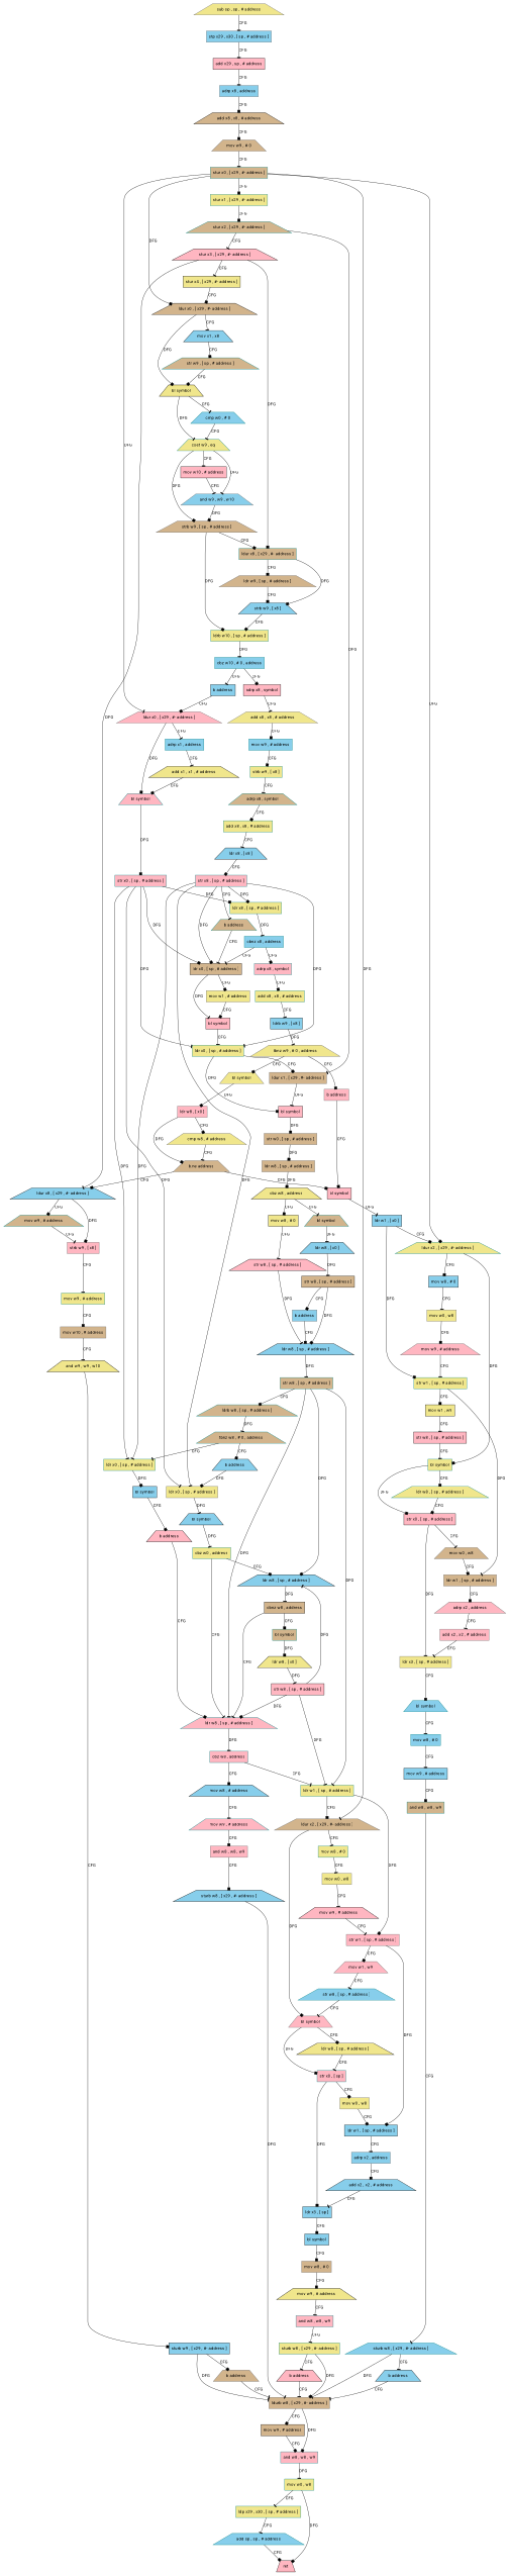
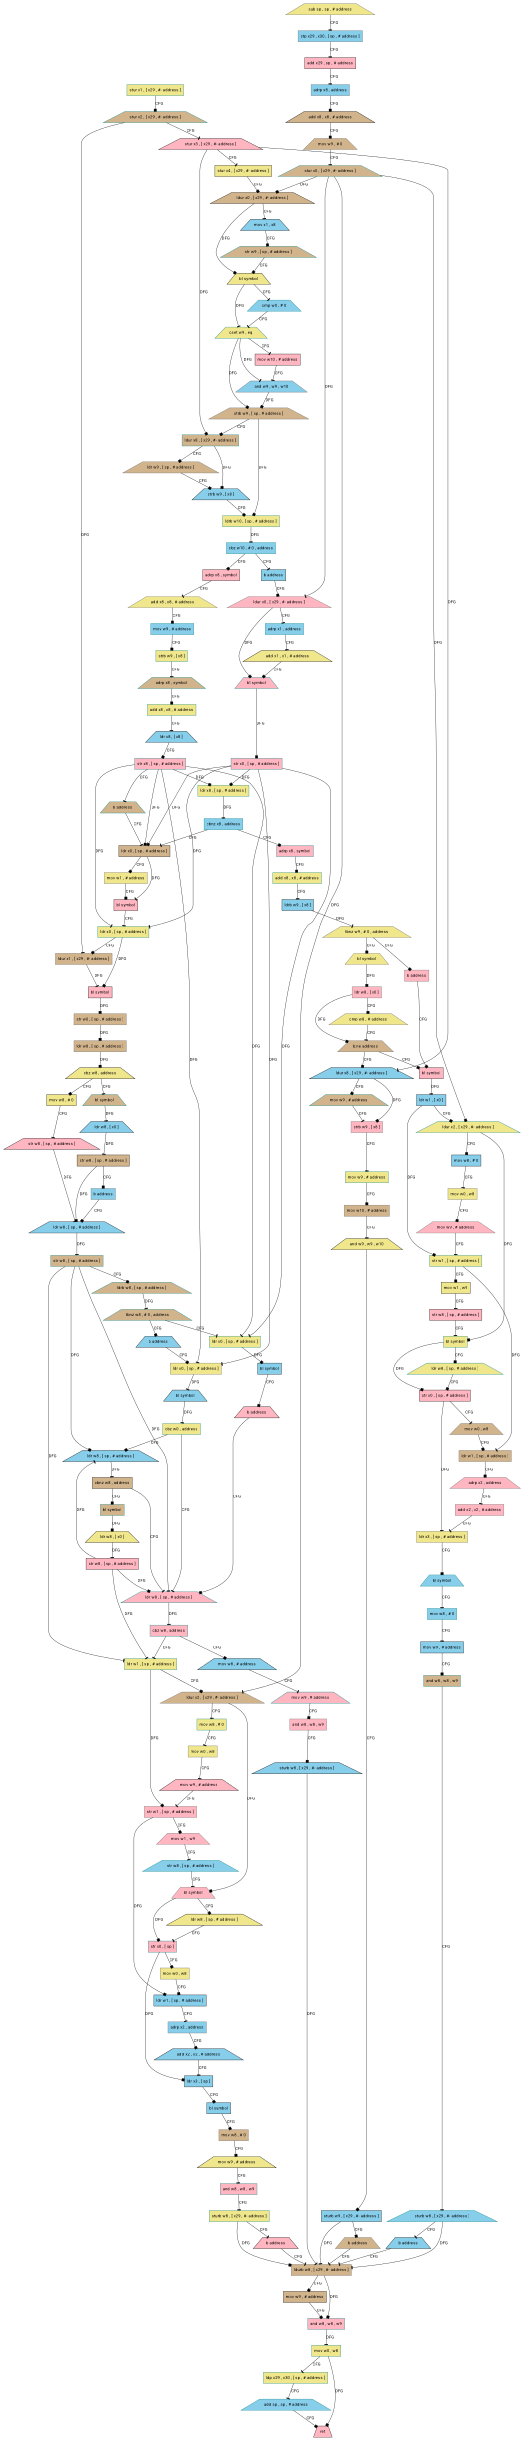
  digraph {
    fontname=Roboto
    node [color=black fillcolor=khaki fontname=Roboto shape=box style=filled]
    edge [arrowhead=box fontname=Roboto]
    n1 [color=gray40 label="sub sp , sp , # address" shape=trapezium]
    n2 [color=gray40 fillcolor=skyblue label="stp x29 , x30 , [ sp , # address ]"]
    n3 [fillcolor=lightpink label="add x29 , sp , # address"]
    n4 [color=gray40 fillcolor=skyblue label="adrp x8 , address"]
    n5 [fillcolor=tan label="add x8 , x8 , # address" shape=trapezium]
    n6 [color=gray40 fillcolor=tan label="mov w9 , # 0" shape=trapezium]
-   n7 [color=teal fillcolor=tan label="stur x0 , [ x29 , #- address ]"]
+   n7 [color=teal fillcolor=tan label="stur x0 , [ x29 , #- address ]" shape=trapezium]
    n8 [color=teal label="stur x1 , [ x29 , #- address ]"]
    n9 [fillcolor=tan label="ldur x0 , [ x29 , #- address ]" shape=trapezium]
    n10 [color=gray40 fillcolor=lightpink label="ldur x0 , [ x29 , #- address ]" shape=trapezium]
    n11 [color=teal label="ldur x2 , [ x29 , #- address ]" shape=trapezium]
    n12 [color=gray40 fillcolor=tan label="ldur x2 , [ x29 , #- address ]" shape=trapezium]
    n13 [color=teal fillcolor=tan label="stur x2 , [ x29 , #- address ]" shape=trapezium]
    n14 [fillcolor=skyblue label="mov x1 , x8" shape=trapezium]
    n15 [label="bl symbol" shape=trapezium]
    n16 [color=teal fillcolor=skyblue label="adrp x1 , address"]
    n17 [color=teal fillcolor=lightpink label="bl symbol" shape=trapezium]
    n18 [fillcolor=skyblue label="mov w8 , # 0"]
    n19 [color=teal label="bl symbol"]
    n20 [color=teal label="mov w8 , # 0"]
    n21 [color=gray40 fillcolor=lightpink label="bl symbol" shape=trapezium]
    n22 [fillcolor=lightpink label="stur x3 , [ x29 , #- address ]" shape=trapezium]
    n23 [color=gray40 fillcolor=tan label="ldur x1 , [ x29 , #- address ]"]
    n24 [label="stur x4 , [ x29 , #- address ]"]
    n25 [color=teal fillcolor=tan label="ldur x8 , [ x29 , #- address ]"]
    n26 [fillcolor=skyblue label="ldur x8 , [ x29 , #- address ]" shape=trapezium]
    n27 [fillcolor=lightpink label="bl symbol"]
    n28 [color=gray40 fillcolor=tan label="ldr w9 , [ sp , # address ]" shape=trapezium]
    n29 [fillcolor=skyblue label="strb w9 , [ x8 ]" shape=trapezium]
    n30 [color=teal fillcolor=tan label="mov w9 , # address" shape=trapezium]
    n31 [color=gray40 fillcolor=lightpink label="strb w9 , [ x8 ]"]
    n32 [color=teal fillcolor=tan label="str w9 , [ sp , # address ]" shape=trapezium]
    n33 [color=teal fillcolor=skyblue label="cmp w0 , # 0" shape=trapezium]
    n34 [color=teal label="cset w9 , eq" shape=trapezium]
    n35 [fillcolor=lightpink label="mov w10 , # address"]
    n36 [color=gray40 fillcolor=skyblue label="and w9 , w9 , w10" shape=trapezium]
    n37 [color=gray40 fillcolor=tan label="strb w9 , [ sp , # address ]" shape=trapezium]
    n38 [color=teal label="ldrb w10 , [ sp , # address ]"]
    n39 [color=teal fillcolor=skyblue label="cbz w10 , # 0 , address"]
    n40 [color=teal fillcolor=tan label="ldrb w8 , [ sp , # address ]" shape=trapezium]
    n41 [color=teal fillcolor=tan label="tbnz w8 , # 0 , address" shape=trapezium]
    n42 [fillcolor=lightpink label="adrp x8 , symbol"]
    n43 [fillcolor=skyblue label="b address"]
    n44 [color=gray40 label="add x8 , x8 , # address" shape=trapezium]
    n45 [color=teal fillcolor=skyblue label="mov w9 , # address"]
    n46 [color=teal label="strb w9 , [ x8 ]"]
    n47 [color=teal fillcolor=tan label="adrp x8 , symbol" shape=trapezium]
    n48 [color=teal label="add x8 , x8 , # address"]
    n49 [fillcolor=skyblue label="ldr x8 , [ x8 ]" shape=trapezium]
    n50 [color=teal fillcolor=lightpink label="str x8 , [ sp , # address ]"]
    n51 [color=teal fillcolor=tan label="b address" shape=trapezium]
    n52 [fillcolor=tan label="ldr x0 , [ sp , # address ]"]
    n53 [color=teal label="ldr x0 , [ sp , # address ]"]
    n54 [color=teal label="ldr x8 , [ sp , # address ]"]
    n55 [color=teal label="ldr x0 , [ sp , # address ]"]
    n56 [color=gray40 label="ldr x0 , [ sp , # address ]"]
    n57 [color=gray40 label="mov w1 , # address"]
    n58 [fillcolor=lightpink label="bl symbol"]
    n59 [color=teal fillcolor=skyblue label="cbnz x8 , address"]
    n60 [fillcolor=skyblue label="bl symbol"]
    n61 [fillcolor=skyblue label="bl symbol" shape=trapezium]
    n62 [label="add x1 , x1 , # address" shape=trapezium]
    n63 [color=teal fillcolor=lightpink label="str x0 , [ sp , # address ]"]
    n64 [color=gray40 fillcolor=tan label="str w0 , [ sp , # address ]"]
    n65 [color=gray40 fillcolor=tan label="ldr w8 , [ sp , # address ]"]
    n66 [label="cbz w8 , address" shape=trapezium]
    n67 [label="mov w8 , # 0"]
    n68 [color=teal fillcolor=tan label="bl symbol" shape=trapezium]
    n69 [fillcolor=lightpink label="str w8 , [ sp , # address ]" shape=trapezium]
    n70 [fillcolor=skyblue label="ldr w8 , [ x0 ]" shape=trapezium]
    n71 [fillcolor=skyblue label="ldr w8 , [ sp , # address ]" shape=trapezium]
    n72 [fillcolor=tan label="str w8 , [ sp , # address ]"]
    n73 [color=teal fillcolor=lightpink label="adrp x8 , symbol"]
    n74 [color=teal label="add x8 , x8 , # address"]
    n75 [fillcolor=skyblue label="ldrb w9 , [ x8 ]"]
    n76 [color=teal fillcolor=tan label="str w8 , [ sp , # address ]"]
    n77 [color=teal fillcolor=lightpink label="ldr w8 , [ sp , # address ]" shape=trapezium]
    n78 [color=teal label="ldr w1 , [ sp , # address ]"]
    n79 [fillcolor=skyblue label="ldr w8 , [ sp , # address ]" shape=trapezium]
    n80 [color=gray40 fillcolor=skyblue label="b address"]
    n81 [color=gray40 label="tbnz w9 , # 0 , address" shape=trapezium]
    n82 [color=gray40 label="bl symbol" shape=trapezium]
    n83 [color=gray40 fillcolor=lightpink label="b address"]
    n84 [color=gray40 fillcolor=lightpink label="ldr w8 , [ x0 ]"]
    n85 [fillcolor=lightpink label="bl symbol"]
    n86 [color=gray40 label="cmp w8 , # address" shape=trapezium]
    n87 [color=gray40 fillcolor=tan label="b.ne address" shape=trapezium]
    n88 [fillcolor=skyblue label="ldr w1 , [ x0 ]"]
    n89 [fillcolor=lightpink label="b address" shape=trapezium]
    n90 [color=teal fillcolor=lightpink label="cbz w8 , address"]
    n91 [fillcolor=skyblue label="mov w8 , # address" shape=trapezium]
    n92 [fillcolor=skyblue label="b address" shape=trapezium]
    n93 [color=teal label="cbz w0 , address"]
    n94 [color=gray40 fillcolor=lightpink label="str w1 , [ sp , # address ]"]
    n95 [fillcolor=tan label="cbnz w8 , address"]
    n96 [color=teal label="str w1 , [ sp , # address ]"]
    n97 [color=teal label="mov w9 , # address"]
    n98 [color=teal fillcolor=lightpink label="mov w9 , # address" shape=trapezium]
    n99 [color=gray40 fillcolor=lightpink label="and w8 , w8 , w9"]
    n100 [color=gray40 fillcolor=lightpink label="mov w1 , w9" shape=trapezium]
    n101 [fillcolor=skyblue label="ldr w1 , [ sp , # address ]"]
    n102 [color=teal fillcolor=tan label="bl symbol"]
    n103 [label="mov w1 , w9"]
    n104 [color=gray40 fillcolor=tan label="ldr w1 , [ sp , # address ]"]
    n105 [color=gray40 label="mov w0 , w8"]
    n106 [color=teal label="ldr w8 , [ sp , # address ]" shape=trapezium]
    n107 [fillcolor=lightpink label="str x0 , [ sp , # address ]"]
    n108 [color=gray40 fillcolor=lightpink label="mov w9 , # address" shape=trapezium]
    n109 [fillcolor=lightpink label="str w8 , [ sp , # address ]"]
    n110 [color=gray40 fillcolor=lightpink label="adrp x2 , address" shape=trapezium]
    n111 [color=gray40 fillcolor=tan label="mov w0 , w8" shape=trapezium]
    n112 [color=gray40 label="ldr x3 , [ sp , # address ]"]
    n113 [color=teal fillcolor=skyblue label="bl symbol" shape=trapezium]
    n114 [color=gray40 fillcolor=lightpink label="add x2 , x2 , # address"]
    n115 [color=teal fillcolor=skyblue label="mov w8 , # 0"]
    n116 [fillcolor=skyblue label="mov w9 , # address"]
    n117 [color=teal fillcolor=tan label="and w8 , w8 , w9"]
    n118 [color=teal fillcolor=skyblue label="sturb w8 , [ x29 , #- address ]" shape=trapezium]
    n119 [fillcolor=skyblue label="b address" shape=trapezium]
    n120 [color=gray40 fillcolor=tan label="ldurb w8 , [ x29 , #- address ]"]
    n121 [fillcolor=tan label="mov w9 , # address"]
    n122 [color=teal fillcolor=lightpink label="and w8 , w8 , w9"]
    n123 [color=teal label="mov w0 , w8"]
    n124 [color=gray40 fillcolor=tan label="mov w10 , # address"]
    n125 [label="and w9 , w9 , w10" shape=trapezium]
    n126 [fillcolor=skyblue label="sturb w9 , [ x29 , #- address ]"]
    n127 [color=gray40 fillcolor=tan label="b address" shape=trapezium]
    n128 [fillcolor=skyblue label="sturb w8 , [ x29 , #- address ]" shape=trapezium]
    n129 [color=gray40 label="mov w0 , w8"]
    n130 [label="ldr w8 , [ sp , # address ]" shape=trapezium]
    n131 [color=teal fillcolor=lightpink label="str x0 , [ sp ]"]
    n132 [fillcolor=lightpink label="mov w9 , # address" shape=trapezium]
    n133 [color=teal fillcolor=skyblue label="str w8 , [ sp , # address ]" shape=trapezium]
    n134 [color=gray40 fillcolor=skyblue label="adrp x2 , address"]
    n135 [color=gray40 label="mov w0 , w8"]
    n136 [fillcolor=skyblue label="ldr x3 , [ sp ]"]
    n137 [fillcolor=skyblue label="bl symbol"]
    n138 [fillcolor=skyblue label="add x2 , x2 , # address" shape=trapezium]
    n139 [color=gray40 fillcolor=tan label="mov w8 , # 0"]
    n140 [label="mov w9 , # address" shape=trapezium]
    n141 [color=teal fillcolor=lightpink label="and w8 , w8 , w9"]
    n142 [color=teal label="sturb w8 , [ x29 , #- address ]"]
    n143 [fillcolor=lightpink label="b address" shape=trapezium]
    n144 [label="ldr w8 , [ x0 ]" shape=trapezium]
    n145 [fillcolor=lightpink label="str w8 , [ sp , # address ]"]
    n146 [color=teal label="ldp x29 , x30 , [ sp , # address ]"]
    n147 [fillcolor=lightpink label=ret shape=trapezium]
    n148 [color=teal fillcolor=skyblue label="add sp , sp , # address" shape=trapezium]
    n1 -> n2 [arrowhead=tee label=CFG]
    n2 -> n3 [arrowhead=tee label=CFG]
    n3 -> n4 [arrowhead=tee label=CFG]
    n4 -> n5 [label=CFG]
    n5 -> n6 [label=CFG]
    n6 -> n7 [arrowhead=tee label=CFG]
-   n7 -> n8 [label=CFG]
    n7 -> n9 [label=DFG]
    n7 -> n10 [arrowhead=tee label=DFG]
    n7 -> n11 [label=DFG]
    n7 -> n12 [arrowhead=tee label=DFG]
    n8 -> n13 [label=CFG]
    n9 -> n14 [arrowhead=tee label=CFG]
    n9 -> n15 [label=DFG]
    n10 -> n16 [arrowhead=tee label=CFG]
    n10 -> n17 [label=DFG]
    n11 -> n18 [label=CFG]
    n11 -> n19 [label=DFG]
    n12 -> n20 [arrowhead=tee label=CFG]
    n12 -> n21 [label=DFG]
    n13 -> n22 [arrowhead=tee label=CFG]
    n13 -> n23 [arrowhead=tee label=DFG]
    n14 -> n32 [label=CFG]
    n15 -> n33 [arrowhead=tee label=CFG]
    n15 -> n34 [arrowhead=tee label=DFG]
    n16 -> n62 [arrowhead=tee label=CFG]
    n17 -> n63 [label=DFG]
    n18 -> n105 [arrowhead=tee label=CFG]
    n19 -> n106 [label=CFG]
    n19 -> n107 [label=DFG]
    n20 -> n129 [arrowhead=tee label=CFG]
    n21 -> n130 [label=CFG]
    n21 -> n131 [label=DFG]
    n22 -> n24 [arrowhead=tee label=CFG]
    n22 -> n25 [label=DFG]
    n22 -> n26 [arrowhead=tee label=DFG]
    n23 -> n27 [arrowhead=tee label=DFG]
    n24 -> n9 [label=CFG]
    n25 -> n28 [label=CFG]
    n25 -> n29 [label=DFG]
    n26 -> n30 [label=CFG]
    n26 -> n31 [label=DFG]
    n27 -> n64 [label=DFG]
    n28 -> n29 [label=CFG]
    n29 -> n38 [label=CFG]
    n30 -> n31 [arrowhead=tee label=CFG]
    n31 -> n97 [arrowhead=tee label=CFG]
    n32 -> n15 [label=CFG]
    n33 -> n34 [arrowhead=tee label=CFG]
    n34 -> n35 [arrowhead=tee label=CFG]
    n34 -> n36 [arrowhead=tee label=DFG]
    n34 -> n37 [label=DFG]
    n35 -> n36 [arrowhead=tee label=CFG]
    n36 -> n37 [label=DFG]
    n37 -> n25 [label=CFG]
    n37 -> n38 [label=DFG]
    n38 -> n39 [arrowhead=tee label=DFG]
    n39 -> n42 [label=CFG]
    n39 -> n43 [arrowhead=tee label=CFG]
    n40 -> n41 [arrowhead=tee label=DFG]
    n41 -> n55 [arrowhead=tee label=CFG]
    n41 -> n92 [label=CFG]
    n42 -> n44 [arrowhead=tee label=CFG]
    n43 -> n10 [label=CFG]
    n44 -> n45 [label=CFG]
    n45 -> n46 [label=CFG]
    n46 -> n47 [arrowhead=tee label=CFG]
    n47 -> n48 [label=CFG]
    n48 -> n49 [arrowhead=tee label=CFG]
    n49 -> n50 [label=CFG]
    n50 -> n51 [arrowhead=tee label=CFG]
    n50 -> n52 [label=DFG]
    n50 -> n53 [arrowhead=tee label=DFG]
    n50 -> n54 [label=DFG]
    n50 -> n55 [arrowhead=tee label=DFG]
    n50 -> n56 [arrowhead=tee label=DFG]
    n51 -> n52 [arrowhead=tee label=CFG]
    n52 -> n57 [label=CFG]
    n52 -> n58 [arrowhead=tee label=DFG]
    n53 -> n23 [label=CFG]
    n53 -> n27 [label=DFG]
    n54 -> n59 [arrowhead=tee label=DFG]
    n55 -> n60 [label=DFG]
    n56 -> n61 [arrowhead=tee label=DFG]
    n57 -> n58 [label=CFG]
    n58 -> n53 [arrowhead=tee label=CFG]
    n59 -> n52 [arrowhead=tee label=CFG]
    n59 -> n73 [label=CFG]
    n60 -> n89 [label=CFG]
    n61 -> n93 [arrowhead=tee label=DFG]
    n62 -> n17 [label=CFG]
    n63 -> n52 [label=DFG]
    n63 -> n53 [arrowhead=tee label=DFG]
    n63 -> n54 [label=DFG]
    n63 -> n55 [arrowhead=tee label=DFG]
    n63 -> n56 [arrowhead=tee label=DFG]
    n64 -> n65 [label=DFG]
    n65 -> n66 [label=DFG]
    n66 -> n67 [label=CFG]
    n66 -> n68 [arrowhead=tee label=CFG]
    n67 -> n69 [arrowhead=tee label=CFG]
    n68 -> n70 [arrowhead=tee label=DFG]
    n69 -> n71 [arrowhead=tee label=DFG]
    n70 -> n72 [arrowhead=tee label=DFG]
    n71 -> n76 [arrowhead=tee label=DFG]
    n72 -> n71 [label=DFG]
    n72 -> n80 [label=CFG]
    n73 -> n74 [label=CFG]
    n74 -> n75 [arrowhead=tee label=CFG]
    n75 -> n81 [arrowhead=tee label=DFG]
    n76 -> n40 [label=CFG]
    n76 -> n77 [arrowhead=tee label=DFG]
    n76 -> n78 [arrowhead=tee label=DFG]
    n76 -> n79 [label=DFG]
    n77 -> n90 [arrowhead=tee label=DFG]
    n78 -> n12 [label=CFG]
    n78 -> n94 [label=DFG]
    n79 -> n95 [arrowhead=tee label=DFG]
    n80 -> n71 [label=CFG]
    n81 -> n82 [label=CFG]
    n81 -> n83 [label=CFG]
    n82 -> n84 [label=DFG]
    n83 -> n85 [label=CFG]
    n84 -> n86 [label=CFG]
    n84 -> n87 [label=DFG]
    n85 -> n88 [arrowhead=tee label=DFG]
    n86 -> n87 [arrowhead=tee label=CFG]
    n87 -> n26 [label=CFG]
    n87 -> n85 [label=CFG]
    n88 -> n11 [label=CFG]
    n88 -> n96 [label=DFG]
    n89 -> n77 [label=CFG]
    n90 -> n78 [arrowhead=tee label=CFG]
    n90 -> n91 [label=CFG]
    n91 -> n98 [arrowhead=tee label=CFG]
    n92 -> n56 [label=CFG]
    n93 -> n77 [arrowhead=tee label=CFG]
    n93 -> n79 [label=CFG]
    n94 -> n100 [label=CFG]
    n94 -> n101 [label=DFG]
    n95 -> n77 [arrowhead=tee label=CFG]
    n95 -> n102 [label=CFG]
    n96 -> n103 [label=CFG]
    n96 -> n104 [arrowhead=tee label=DFG]
    n97 -> n124 [label=CFG]
    n98 -> n99 [label=CFG]
    n99 -> n128 [label=CFG]
    n100 -> n133 [arrowhead=tee label=CFG]
    n101 -> n134 [arrowhead=tee label=CFG]
    n102 -> n144 [label=DFG]
    n103 -> n109 [arrowhead=tee label=CFG]
    n104 -> n110 [label=CFG]
    n105 -> n108 [label=CFG]
    n106 -> n107 [label=CFG]
    n107 -> n111 [arrowhead=tee label=CFG]
    n107 -> n112 [arrowhead=tee label=DFG]
    n108 -> n96 [arrowhead=tee label=CFG]
    n109 -> n19 [arrowhead=tee label=CFG]
    n110 -> n114 [arrowhead=tee label=CFG]
    n111 -> n104 [label=CFG]
    n112 -> n113 [label=CFG]
    n113 -> n115 [arrowhead=tee label=CFG]
    n114 -> n112 [arrowhead=tee label=CFG]
    n115 -> n116 [arrowhead=tee label=CFG]
    n116 -> n117 [label=CFG]
    n117 -> n118 [arrowhead=tee label=CFG]
    n118 -> n119 [arrowhead=tee label=CFG]
    n118 -> n120 [arrowhead=tee label=DFG]
    n119 -> n120 [arrowhead=tee label=CFG]
    n120 -> n121 [label=CFG]
    n120 -> n122 [label=DFG]
    n121 -> n122 [label=CFG]
    n122 -> n123 [arrowhead=tee label=DFG]
    n123 -> n146 [arrowhead=tee label=CFG]
    n123 -> n147 [label=DFG]
    n124 -> n125 [arrowhead=tee label=CFG]
    n125 -> n126 [label=CFG]
    n126 -> n120 [arrowhead=tee label=DFG]
    n126 -> n127 [label=CFG]
    n127 -> n120 [arrowhead=tee label=CFG]
    n128 -> n120 [arrowhead=tee label=DFG]
    n129 -> n132 [arrowhead=tee label=CFG]
    n130 -> n131 [arrowhead=tee label=CFG]
    n131 -> n135 [label=CFG]
    n131 -> n136 [label=DFG]
    n132 -> n94 [arrowhead=tee label=CFG]
    n133 -> n21 [arrowhead=tee label=CFG]
    n134 -> n138 [label=CFG]
    n135 -> n101 [label=CFG]
    n136 -> n137 [label=CFG]
    n137 -> n139 [label=CFG]
    n138 -> n136 [arrowhead=tee label=CFG]
    n139 -> n140 [label=CFG]
    n140 -> n141 [arrowhead=tee label=CFG]
    n141 -> n142 [arrowhead=tee label=CFG]
    n142 -> n120 [label=DFG]
    n142 -> n143 [arrowhead=tee label=CFG]
    n143 -> n120 [arrowhead=tee label=CFG]
    n144 -> n145 [arrowhead=tee label=DFG]
    n145 -> n77 [label=DFG]
    n145 -> n78 [arrowhead=tee label=DFG]
    n145 -> n79 [arrowhead=tee label=DFG]
    n146 -> n148 [arrowhead=tee label=CFG]
    n148 -> n147 [label=CFG]
  }
